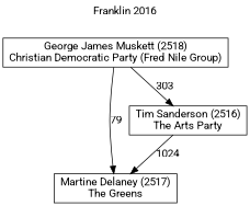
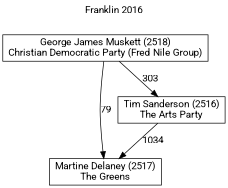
  digraph {
    label="Franklin 2016"
    labelloc=t
    mclimit=10
    fontname=Roboto
    node [shape=box fontname=Roboto]
    edge [fontname=Roboto]
    n1 [label="Martine Delaney (2517)\nThe Greens"]
    n2 [label="George James Muskett (2518)\nChristian Democratic Party (Fred Nile Group)"]
    n3 [label="Tim Sanderson (2516)\nThe Arts Party"]
    n2 -> n1 [label=79]
    n2 -> n3 [label=303]
-   n3 -> n1 [label=1024]
+   n3 -> n1 [label=1034]
  }
